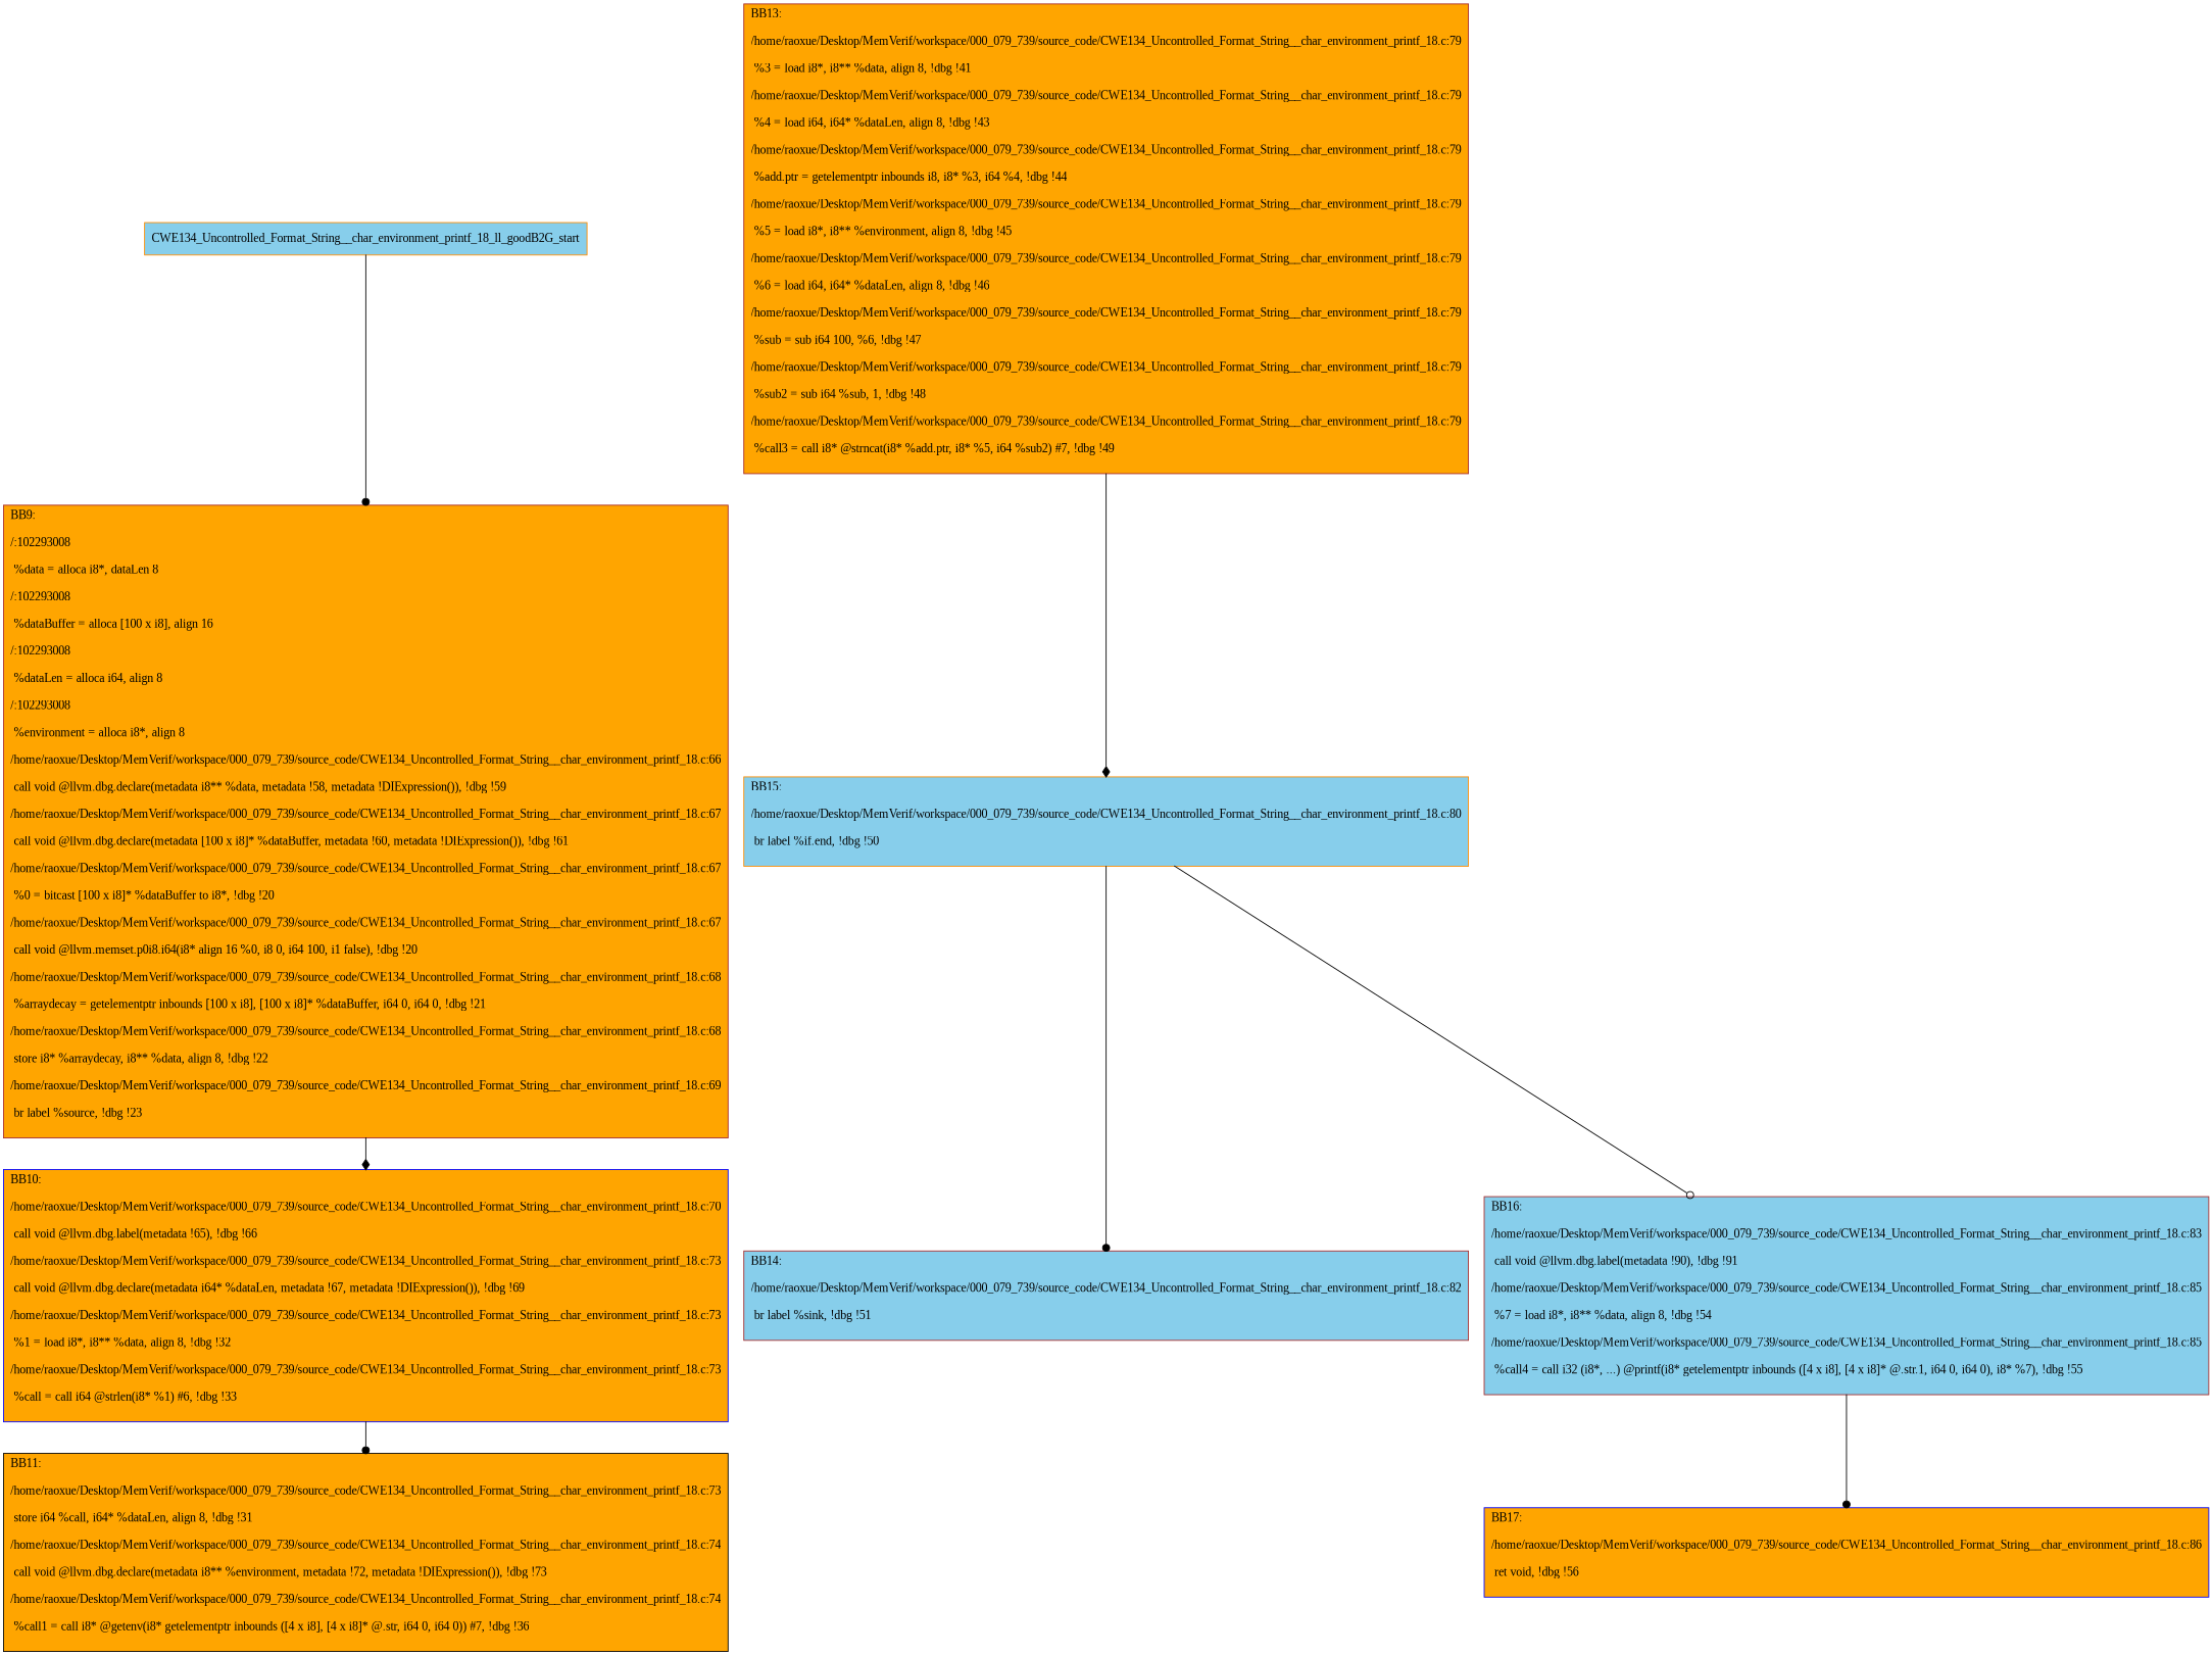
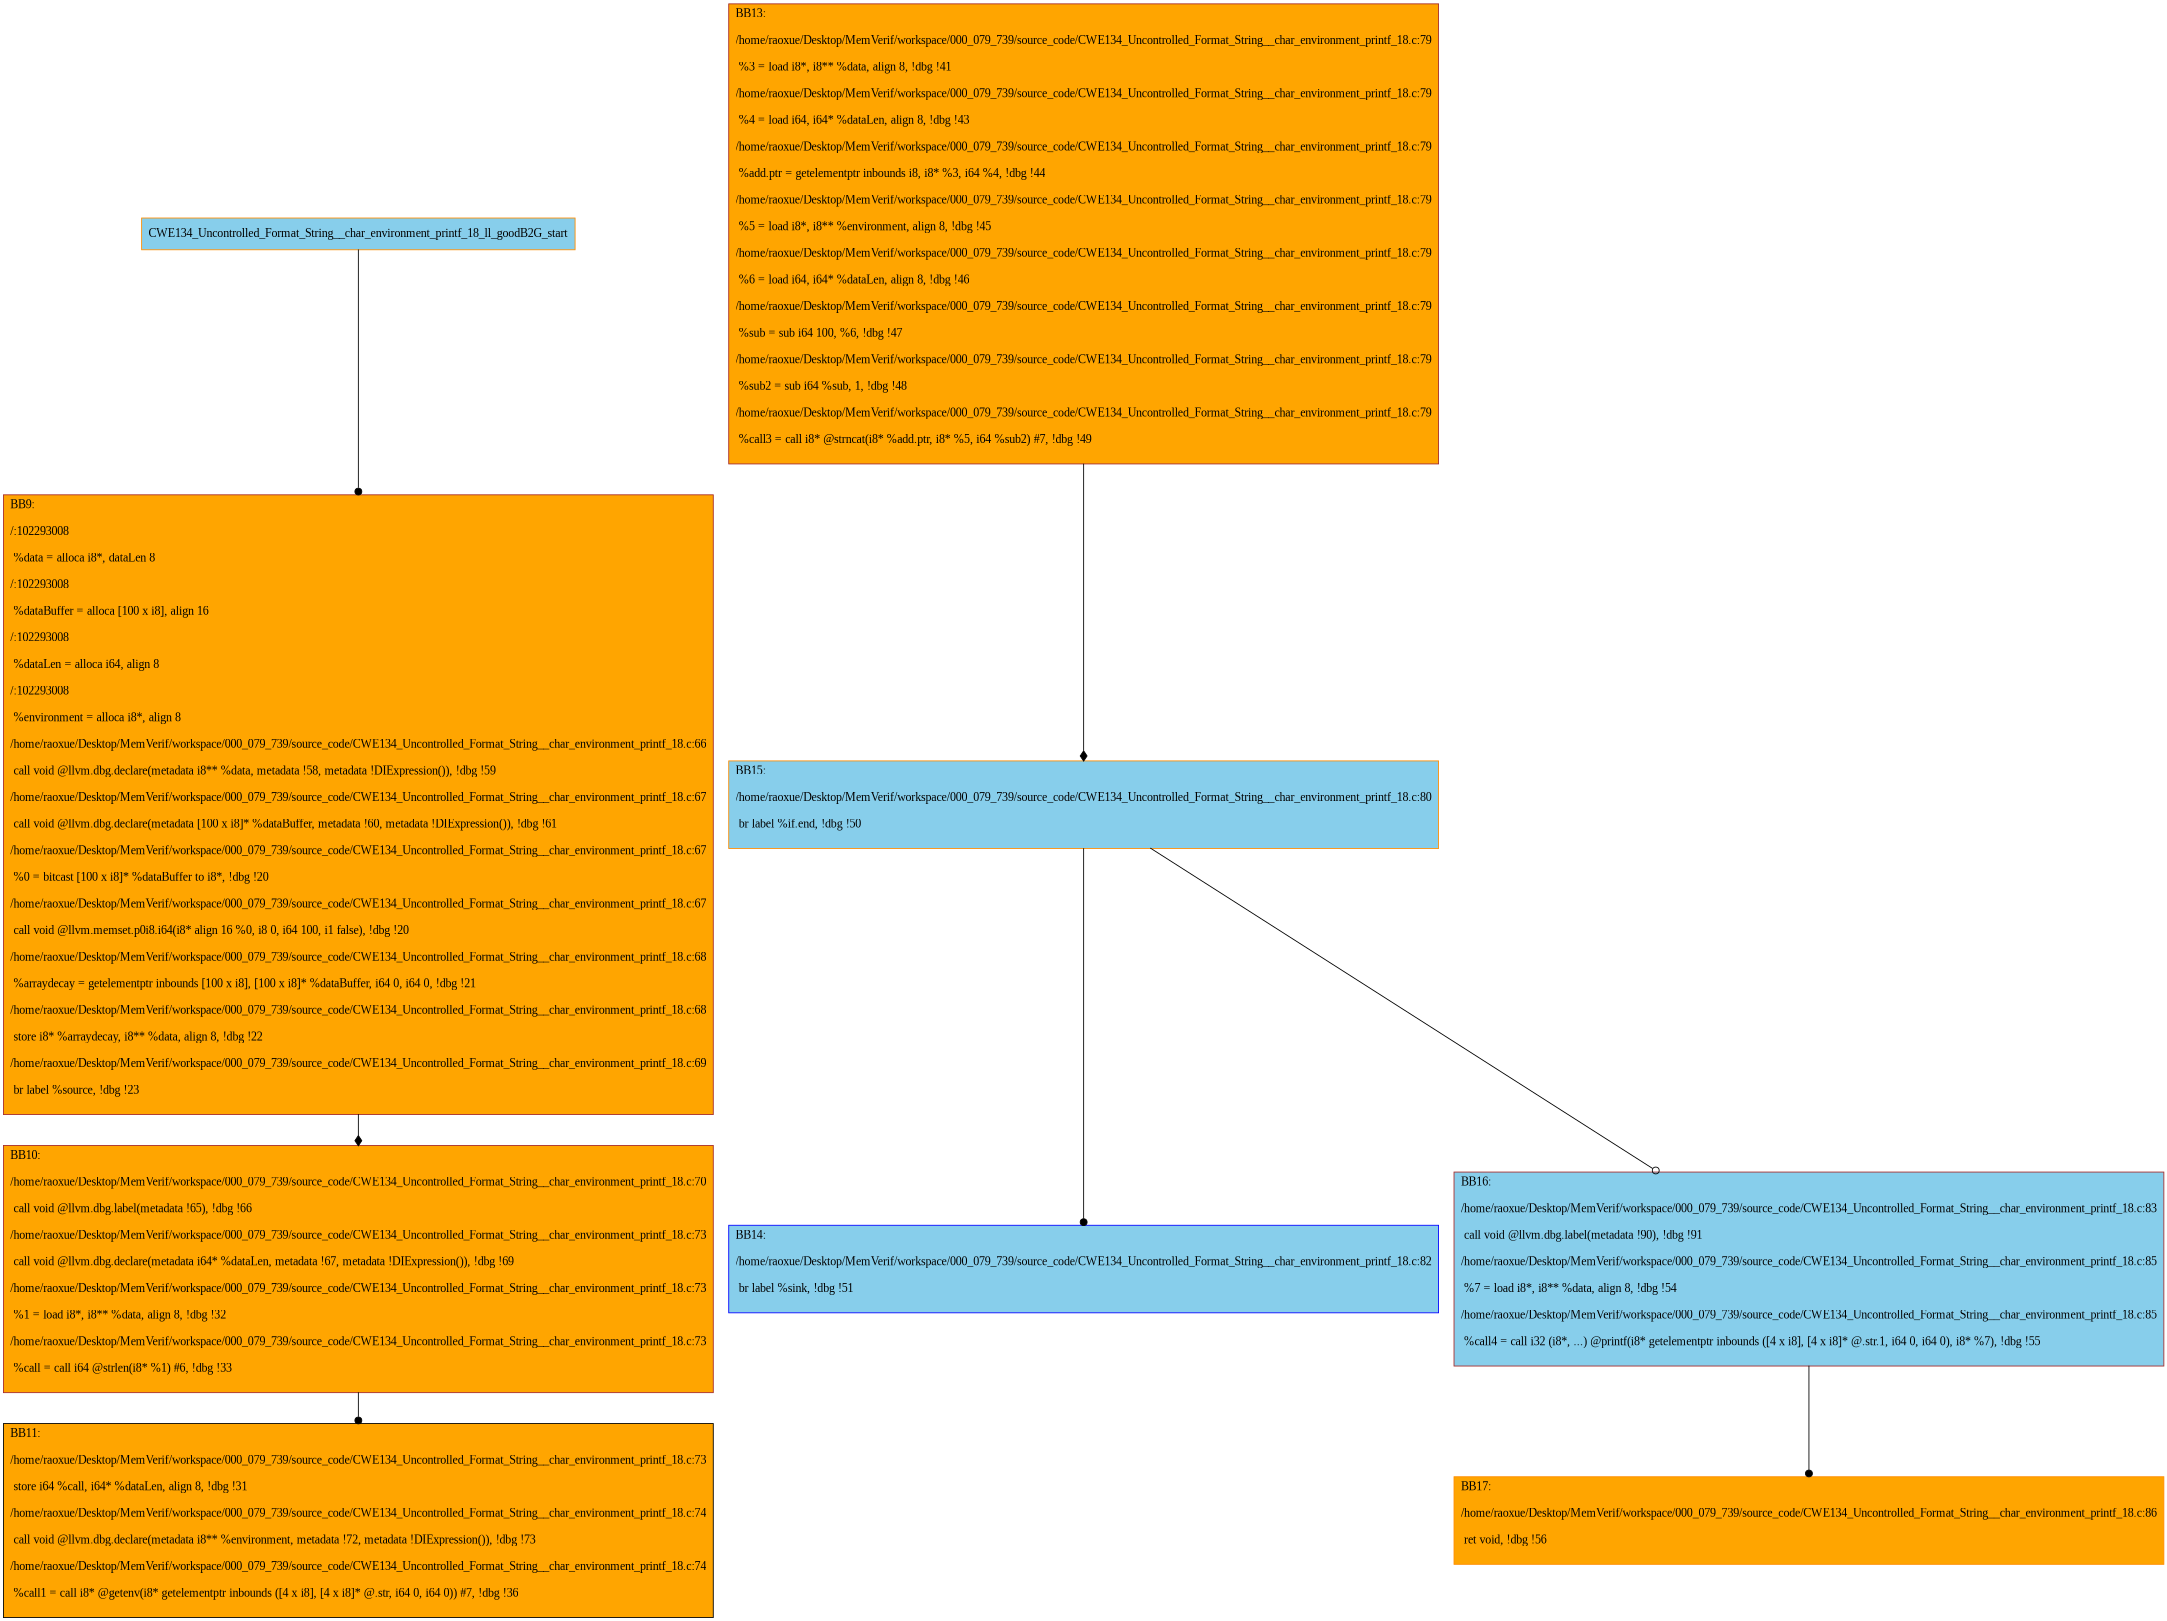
  digraph {
    fontname="Liberation Serif"
    node [color=darkorange fillcolor=orange fontname="Liberation Serif" shape=record style=filled]
    edge [arrowhead=dot fontname="Liberation Serif"]
    n1 [fillcolor=skyblue label="{CWE134_Uncontrolled_Format_String__char_environment_printf_18_ll_goodB2G_start}"]
    n2 [color=brown label="{BB9:\l\l/:102293008\l\n  %data = alloca i8*, dataLen 8\l\n/:102293008\l\n  %dataBuffer = alloca [100 x i8], align 16\l\n/:102293008\l\n  %dataLen = alloca i64, align 8\l\n/:102293008\l\n  %environment = alloca i8*, align 8\l\n/home/raoxue/Desktop/MemVerif/workspace/000_079_739/source_code/CWE134_Uncontrolled_Format_String__char_environment_printf_18.c:66\l\n  call void @llvm.dbg.declare(metadata i8** %data, metadata !58, metadata !DIExpression()), !dbg !59\l\n/home/raoxue/Desktop/MemVerif/workspace/000_079_739/source_code/CWE134_Uncontrolled_Format_String__char_environment_printf_18.c:67\l\n  call void @llvm.dbg.declare(metadata [100 x i8]* %dataBuffer, metadata !60, metadata !DIExpression()), !dbg !61\l\n/home/raoxue/Desktop/MemVerif/workspace/000_079_739/source_code/CWE134_Uncontrolled_Format_String__char_environment_printf_18.c:67\l\n  %0 = bitcast [100 x i8]* %dataBuffer to i8*, !dbg !20\l\n/home/raoxue/Desktop/MemVerif/workspace/000_079_739/source_code/CWE134_Uncontrolled_Format_String__char_environment_printf_18.c:67\l\n  call void @llvm.memset.p0i8.i64(i8* align 16 %0, i8 0, i64 100, i1 false), !dbg !20\l\n/home/raoxue/Desktop/MemVerif/workspace/000_079_739/source_code/CWE134_Uncontrolled_Format_String__char_environment_printf_18.c:68\l\n  %arraydecay = getelementptr inbounds [100 x i8], [100 x i8]* %dataBuffer, i64 0, i64 0, !dbg !21\l\n/home/raoxue/Desktop/MemVerif/workspace/000_079_739/source_code/CWE134_Uncontrolled_Format_String__char_environment_printf_18.c:68\l\n  store i8* %arraydecay, i8** %data, align 8, !dbg !22\l\n/home/raoxue/Desktop/MemVerif/workspace/000_079_739/source_code/CWE134_Uncontrolled_Format_String__char_environment_printf_18.c:69\l\n  br label %source, !dbg !23\l\n}"]
-   n3 [color=blue label="{BB10:\l\l/home/raoxue/Desktop/MemVerif/workspace/000_079_739/source_code/CWE134_Uncontrolled_Format_String__char_environment_printf_18.c:70\l\n  call void @llvm.dbg.label(metadata !65), !dbg !66\l\n/home/raoxue/Desktop/MemVerif/workspace/000_079_739/source_code/CWE134_Uncontrolled_Format_String__char_environment_printf_18.c:73\l\n  call void @llvm.dbg.declare(metadata i64* %dataLen, metadata !67, metadata !DIExpression()), !dbg !69\l\n/home/raoxue/Desktop/MemVerif/workspace/000_079_739/source_code/CWE134_Uncontrolled_Format_String__char_environment_printf_18.c:73\l\n  %1 = load i8*, i8** %data, align 8, !dbg !32\l\n/home/raoxue/Desktop/MemVerif/workspace/000_079_739/source_code/CWE134_Uncontrolled_Format_String__char_environment_printf_18.c:73\l\n  %call = call i64 @strlen(i8* %1) #6, !dbg !33\l\n}"]
+   n3 [color=brown label="{BB10:\l\l/home/raoxue/Desktop/MemVerif/workspace/000_079_739/source_code/CWE134_Uncontrolled_Format_String__char_environment_printf_18.c:70\l\n  call void @llvm.dbg.label(metadata !65), !dbg !66\l\n/home/raoxue/Desktop/MemVerif/workspace/000_079_739/source_code/CWE134_Uncontrolled_Format_String__char_environment_printf_18.c:73\l\n  call void @llvm.dbg.declare(metadata i64* %dataLen, metadata !67, metadata !DIExpression()), !dbg !69\l\n/home/raoxue/Desktop/MemVerif/workspace/000_079_739/source_code/CWE134_Uncontrolled_Format_String__char_environment_printf_18.c:73\l\n  %1 = load i8*, i8** %data, align 8, !dbg !32\l\n/home/raoxue/Desktop/MemVerif/workspace/000_079_739/source_code/CWE134_Uncontrolled_Format_String__char_environment_printf_18.c:73\l\n  %call = call i64 @strlen(i8* %1) #6, !dbg !33\l\n}"]
    n4 [color=black label="{BB11:\l\l/home/raoxue/Desktop/MemVerif/workspace/000_079_739/source_code/CWE134_Uncontrolled_Format_String__char_environment_printf_18.c:73\l\n  store i64 %call, i64* %dataLen, align 8, !dbg !31\l\n/home/raoxue/Desktop/MemVerif/workspace/000_079_739/source_code/CWE134_Uncontrolled_Format_String__char_environment_printf_18.c:74\l\n  call void @llvm.dbg.declare(metadata i8** %environment, metadata !72, metadata !DIExpression()), !dbg !73\l\n/home/raoxue/Desktop/MemVerif/workspace/000_079_739/source_code/CWE134_Uncontrolled_Format_String__char_environment_printf_18.c:74\l\n  %call1 = call i8* @getenv(i8* getelementptr inbounds ([4 x i8], [4 x i8]* @.str, i64 0, i64 0)) #7, !dbg !36\l\n}"]
    n5 [color=brown label="{BB13:\l\l/home/raoxue/Desktop/MemVerif/workspace/000_079_739/source_code/CWE134_Uncontrolled_Format_String__char_environment_printf_18.c:79\l\n  %3 = load i8*, i8** %data, align 8, !dbg !41\l\n/home/raoxue/Desktop/MemVerif/workspace/000_079_739/source_code/CWE134_Uncontrolled_Format_String__char_environment_printf_18.c:79\l\n  %4 = load i64, i64* %dataLen, align 8, !dbg !43\l\n/home/raoxue/Desktop/MemVerif/workspace/000_079_739/source_code/CWE134_Uncontrolled_Format_String__char_environment_printf_18.c:79\l\n  %add.ptr = getelementptr inbounds i8, i8* %3, i64 %4, !dbg !44\l\n/home/raoxue/Desktop/MemVerif/workspace/000_079_739/source_code/CWE134_Uncontrolled_Format_String__char_environment_printf_18.c:79\l\n  %5 = load i8*, i8** %environment, align 8, !dbg !45\l\n/home/raoxue/Desktop/MemVerif/workspace/000_079_739/source_code/CWE134_Uncontrolled_Format_String__char_environment_printf_18.c:79\l\n  %6 = load i64, i64* %dataLen, align 8, !dbg !46\l\n/home/raoxue/Desktop/MemVerif/workspace/000_079_739/source_code/CWE134_Uncontrolled_Format_String__char_environment_printf_18.c:79\l\n  %sub = sub i64 100, %6, !dbg !47\l\n/home/raoxue/Desktop/MemVerif/workspace/000_079_739/source_code/CWE134_Uncontrolled_Format_String__char_environment_printf_18.c:79\l\n  %sub2 = sub i64 %sub, 1, !dbg !48\l\n/home/raoxue/Desktop/MemVerif/workspace/000_079_739/source_code/CWE134_Uncontrolled_Format_String__char_environment_printf_18.c:79\l\n  %call3 = call i8* @strncat(i8* %add.ptr, i8* %5, i64 %sub2) #7, !dbg !49\l\n}"]
    n6 [fillcolor=skyblue label="{BB15:\l\l/home/raoxue/Desktop/MemVerif/workspace/000_079_739/source_code/CWE134_Uncontrolled_Format_String__char_environment_printf_18.c:80\l\n  br label %if.end, !dbg !50\l\n}"]
-   n7 [color=brown fillcolor=skyblue label="{BB14:\l\l/home/raoxue/Desktop/MemVerif/workspace/000_079_739/source_code/CWE134_Uncontrolled_Format_String__char_environment_printf_18.c:82\l\n  br label %sink, !dbg !51\l\n}"]
+   n7 [color=blue fillcolor=skyblue label="{BB14:\l\l/home/raoxue/Desktop/MemVerif/workspace/000_079_739/source_code/CWE134_Uncontrolled_Format_String__char_environment_printf_18.c:82\l\n  br label %sink, !dbg !51\l\n}"]
    n8 [color=brown fillcolor=skyblue label="{BB16:\l\l/home/raoxue/Desktop/MemVerif/workspace/000_079_739/source_code/CWE134_Uncontrolled_Format_String__char_environment_printf_18.c:83\l\n  call void @llvm.dbg.label(metadata !90), !dbg !91\l\n/home/raoxue/Desktop/MemVerif/workspace/000_079_739/source_code/CWE134_Uncontrolled_Format_String__char_environment_printf_18.c:85\l\n  %7 = load i8*, i8** %data, align 8, !dbg !54\l\n/home/raoxue/Desktop/MemVerif/workspace/000_079_739/source_code/CWE134_Uncontrolled_Format_String__char_environment_printf_18.c:85\l\n  %call4 = call i32 (i8*, ...) @printf(i8* getelementptr inbounds ([4 x i8], [4 x i8]* @.str.1, i64 0, i64 0), i8* %7), !dbg !55\l\n}"]
-   n9 [color=blue label="{BB17:\l\l/home/raoxue/Desktop/MemVerif/workspace/000_079_739/source_code/CWE134_Uncontrolled_Format_String__char_environment_printf_18.c:86\l\n  ret void, !dbg !56\l\n}"]
+   n9 [label="{BB17:\l\l/home/raoxue/Desktop/MemVerif/workspace/000_079_739/source_code/CWE134_Uncontrolled_Format_String__char_environment_printf_18.c:86\l\n  ret void, !dbg !56\l\n}"]
    n1 -> n2
    n2 -> n3 [arrowhead=diamond]
    n3 -> n4
    n5 -> n6 [arrowhead=diamond]
    n6 -> n7
    n6 -> n8 [arrowhead=odot]
    n8 -> n9
  }
